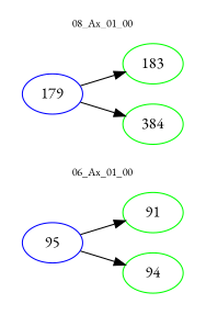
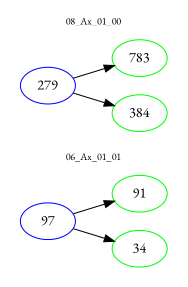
  digraph {
    fontname="EB Garamond"
    rankdir=LR
    node [color=green fontname="EB Garamond"]
    edge [color=black fontname="EB Garamond"]
-   n1 [color=blue label=95]
-   n2 [label=94]
+   n1 [color=blue label=97]
+   n2 [label=34]
    n3 [label=91]
-   n4 [color=blue label=179]
+   n4 [color=blue label=279]
    n5 [label=384]
-   n6 [label=183]
+   n6 [label=783]
    subgraph cluster_1 {
      color=white
      fontsize=10
-     label="06_Ax_01_00"
+     label="06_Ax_01_01"
      n1
      n2
      n3
    }
    subgraph cluster_2 {
      color=white
      fontsize=10
      label="08_Ax_01_00"
      n4
      n5
      n6
    }
    n1 -> n2
    n1 -> n3
    n4 -> n5
    n4 -> n6
  }
